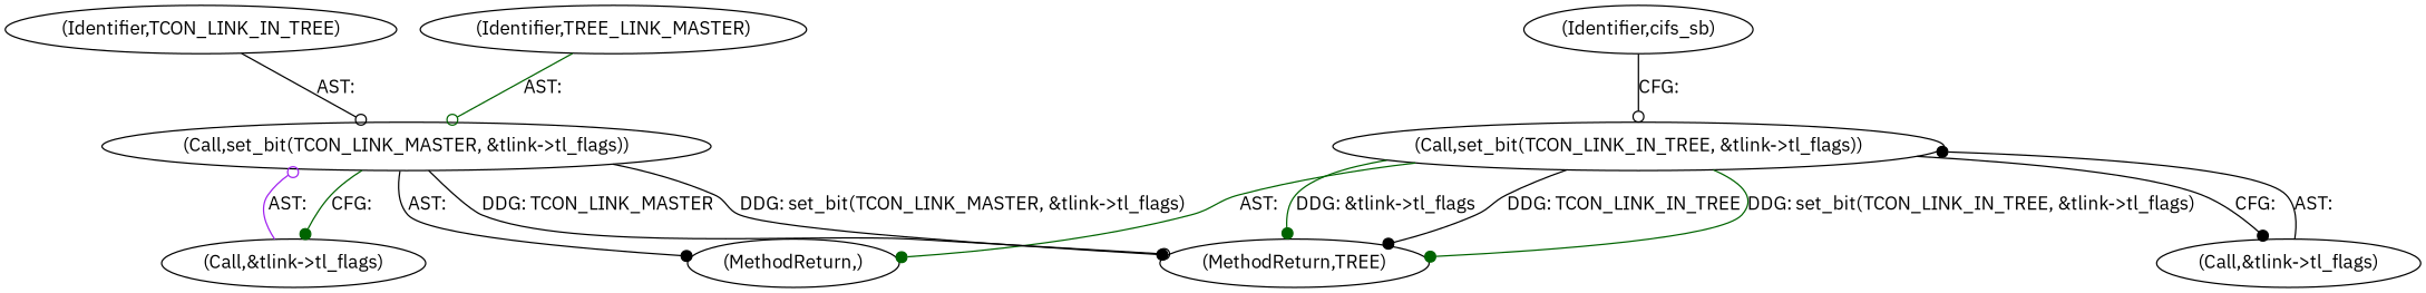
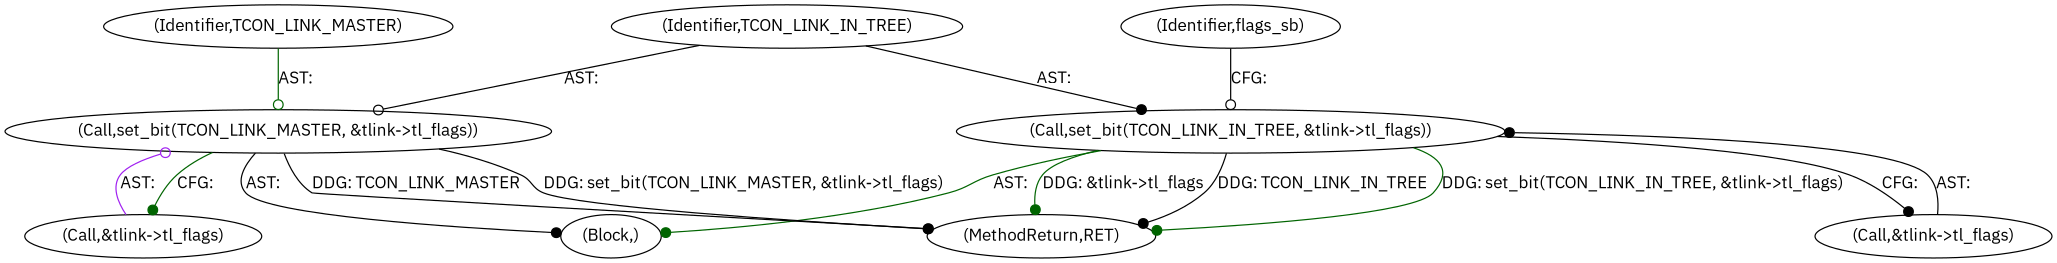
  digraph {
    fontname="IBM Plex Sans"
    node [fontname="IBM Plex Sans"]
    edge [arrowhead=dot color=black fontname="IBM Plex Sans"]
    n1 [label="(Call,set_bit(TCON_LINK_IN_TREE, &tlink->tl_flags))"]
-   n2 [label="(MethodReturn,TREE)"]
-   n3 [label="(MethodReturn,)"]
+   n2 [label="(MethodReturn,RET)"]
+   n3 [label="(Block,)"]
    n4 [label="(Call,&tlink->tl_flags)"]
    n5 [label="(Call,set_bit(TCON_LINK_MASTER, &tlink->tl_flags))"]
    n6 [label="(Call,&tlink->tl_flags)"]
-   n7 [label="(Identifier,TREE_LINK_MASTER)"]
-   n8 [label="(Identifier,cifs_sb)"]
+   n7 [label="(Identifier,TCON_LINK_MASTER)"]
+   n8 [label="(Identifier,flags_sb)"]
    n9 [label="(Identifier,TCON_LINK_IN_TREE)"]
    n1 -> n2 [color=darkgreen label="DDG: &tlink->tl_flags"]
    n1 -> n2 [label="DDG: TCON_LINK_IN_TREE"]
    n1 -> n2 [color=darkgreen label="DDG: set_bit(TCON_LINK_IN_TREE, &tlink->tl_flags)"]
    n1 -> n3 [color=darkgreen label="AST: "]
    n1 -> n4 [label="CFG: "]
    n4 -> n1 [label="AST: "]
    n5 -> n2 [arrowhead=odot label="DDG: TCON_LINK_MASTER"]
    n5 -> n2 [label="DDG: set_bit(TCON_LINK_MASTER, &tlink->tl_flags)"]
    n5 -> n3 [label="AST: "]
    n5 -> n6 [color=darkgreen label="CFG: "]
    n6 -> n5 [arrowhead=odot color=purple label="AST: "]
    n7 -> n5 [arrowhead=odot color=darkgreen label="AST: "]
    n8 -> n1 [arrowhead=odot label="CFG: "]
+   n9 -> n1 [label="AST: "]
    n9 -> n5 [arrowhead=odot label="AST: "]
  }
